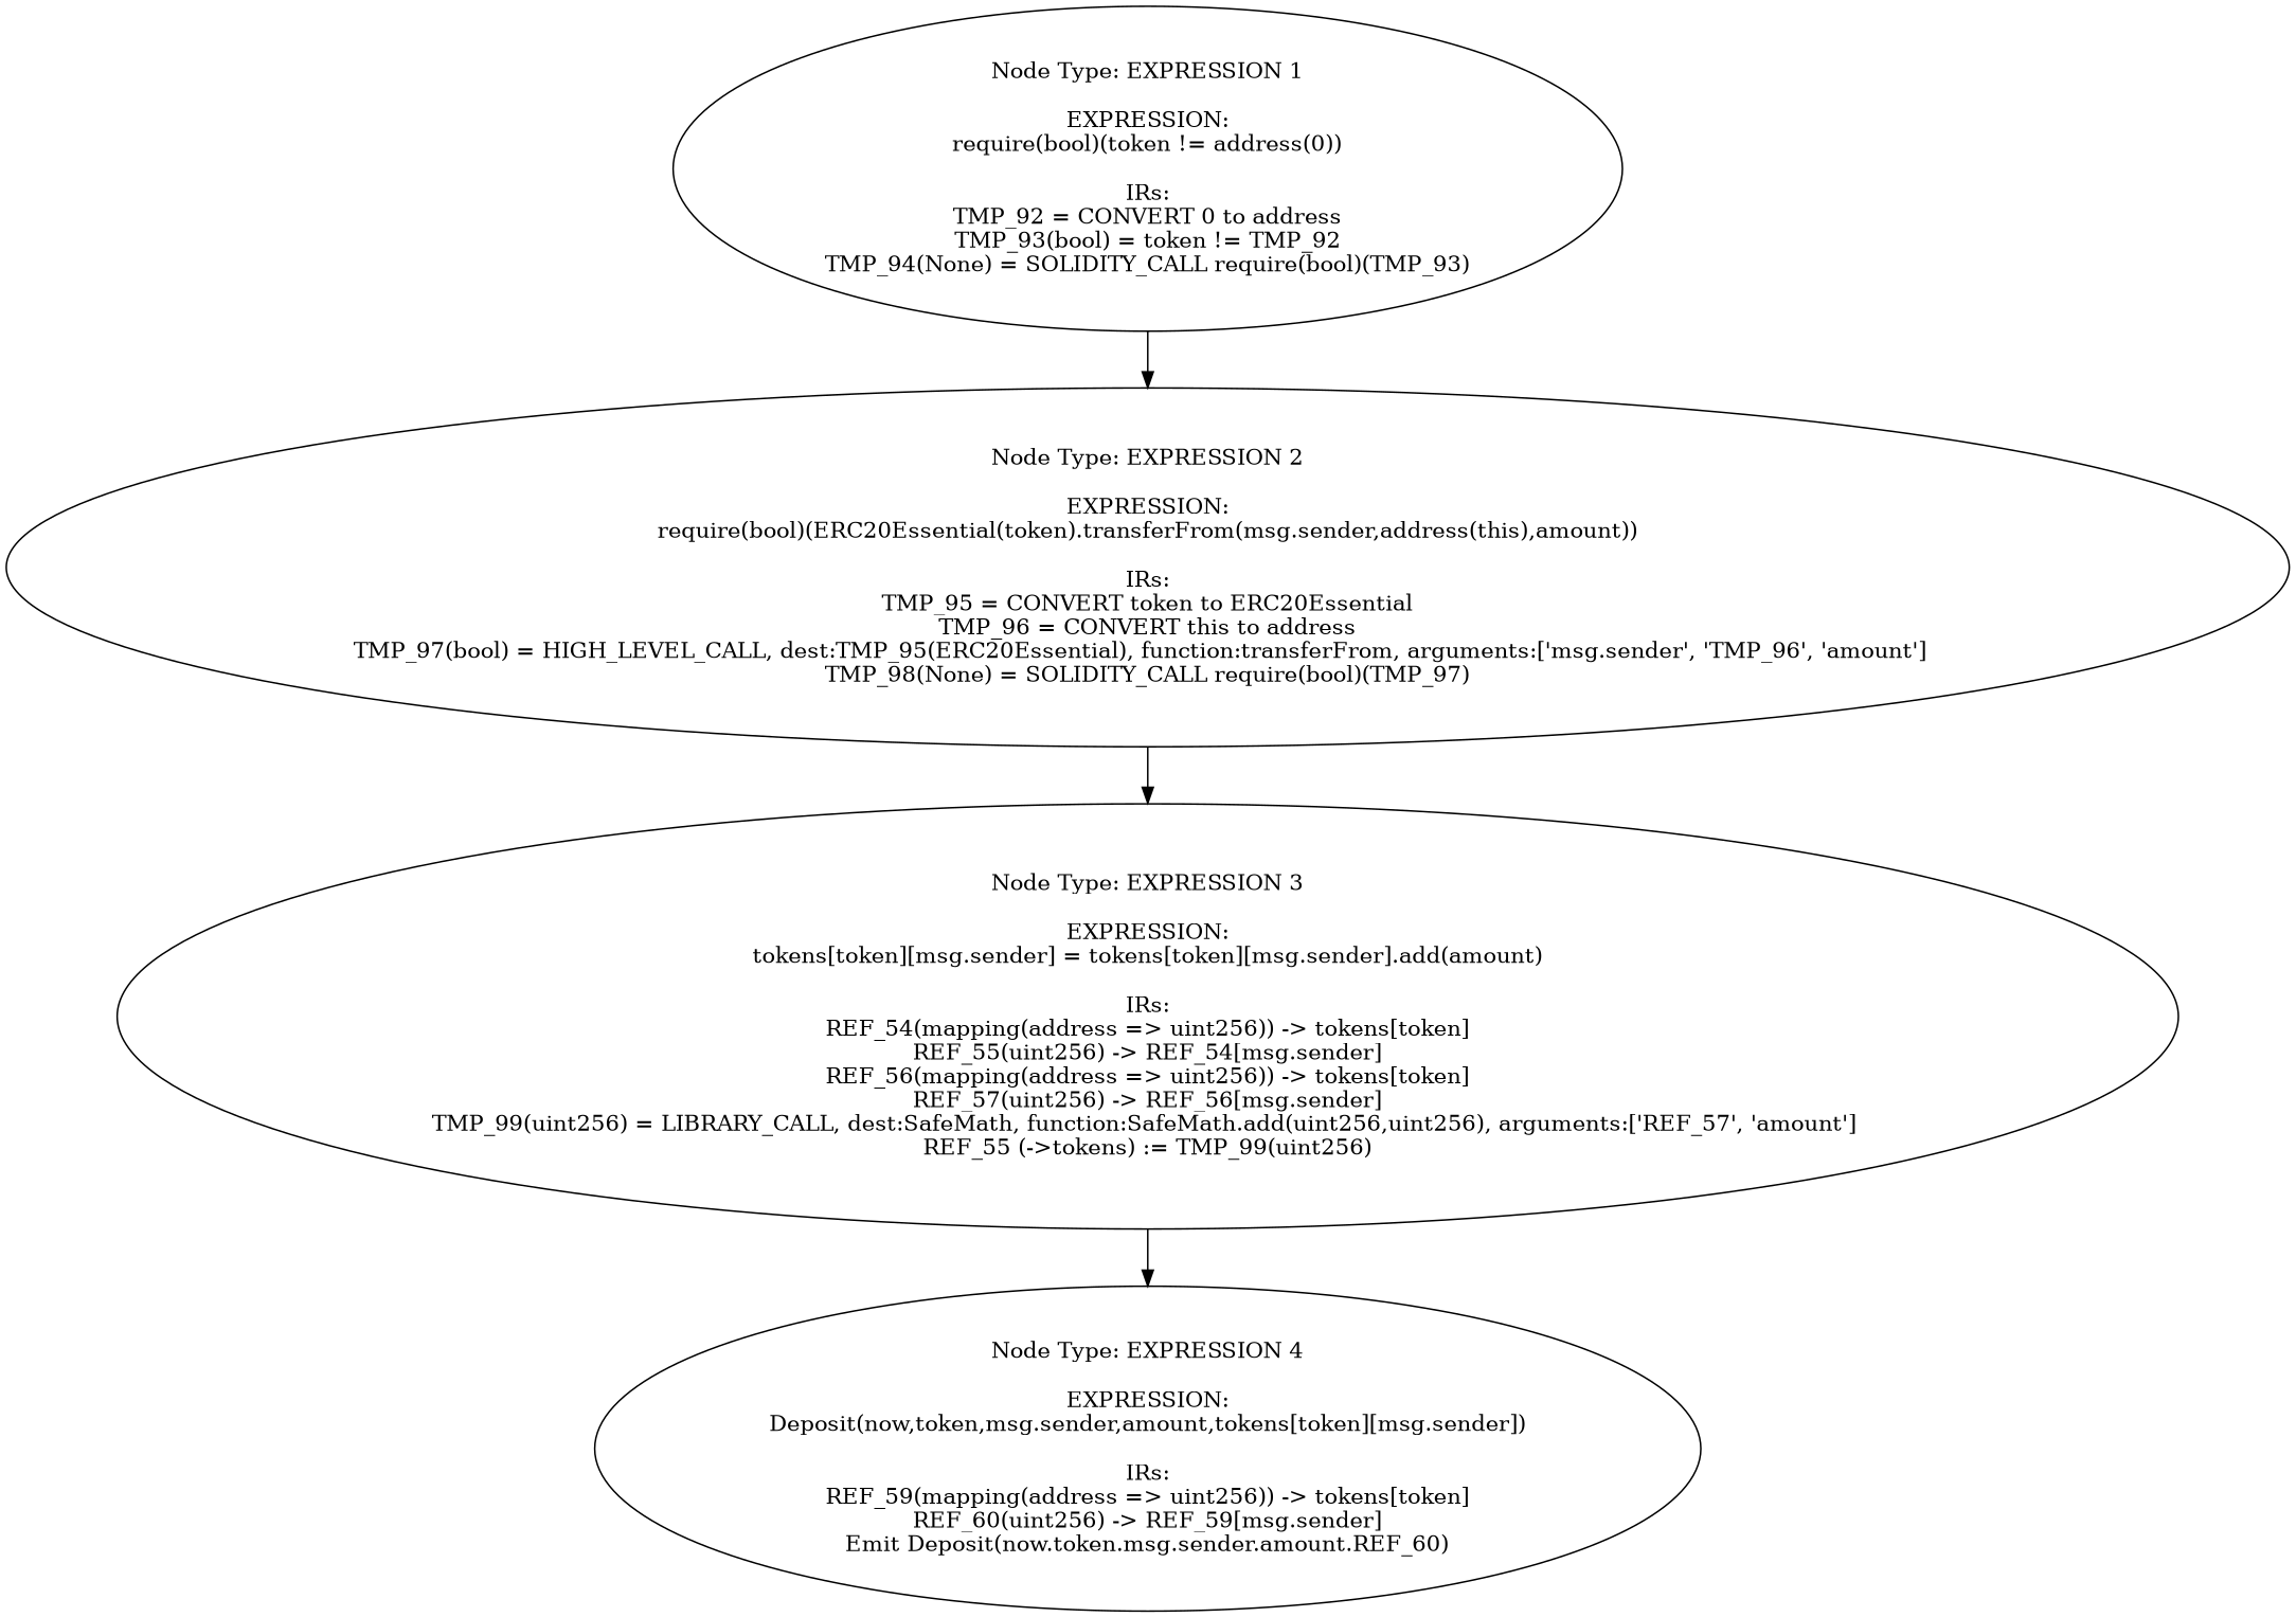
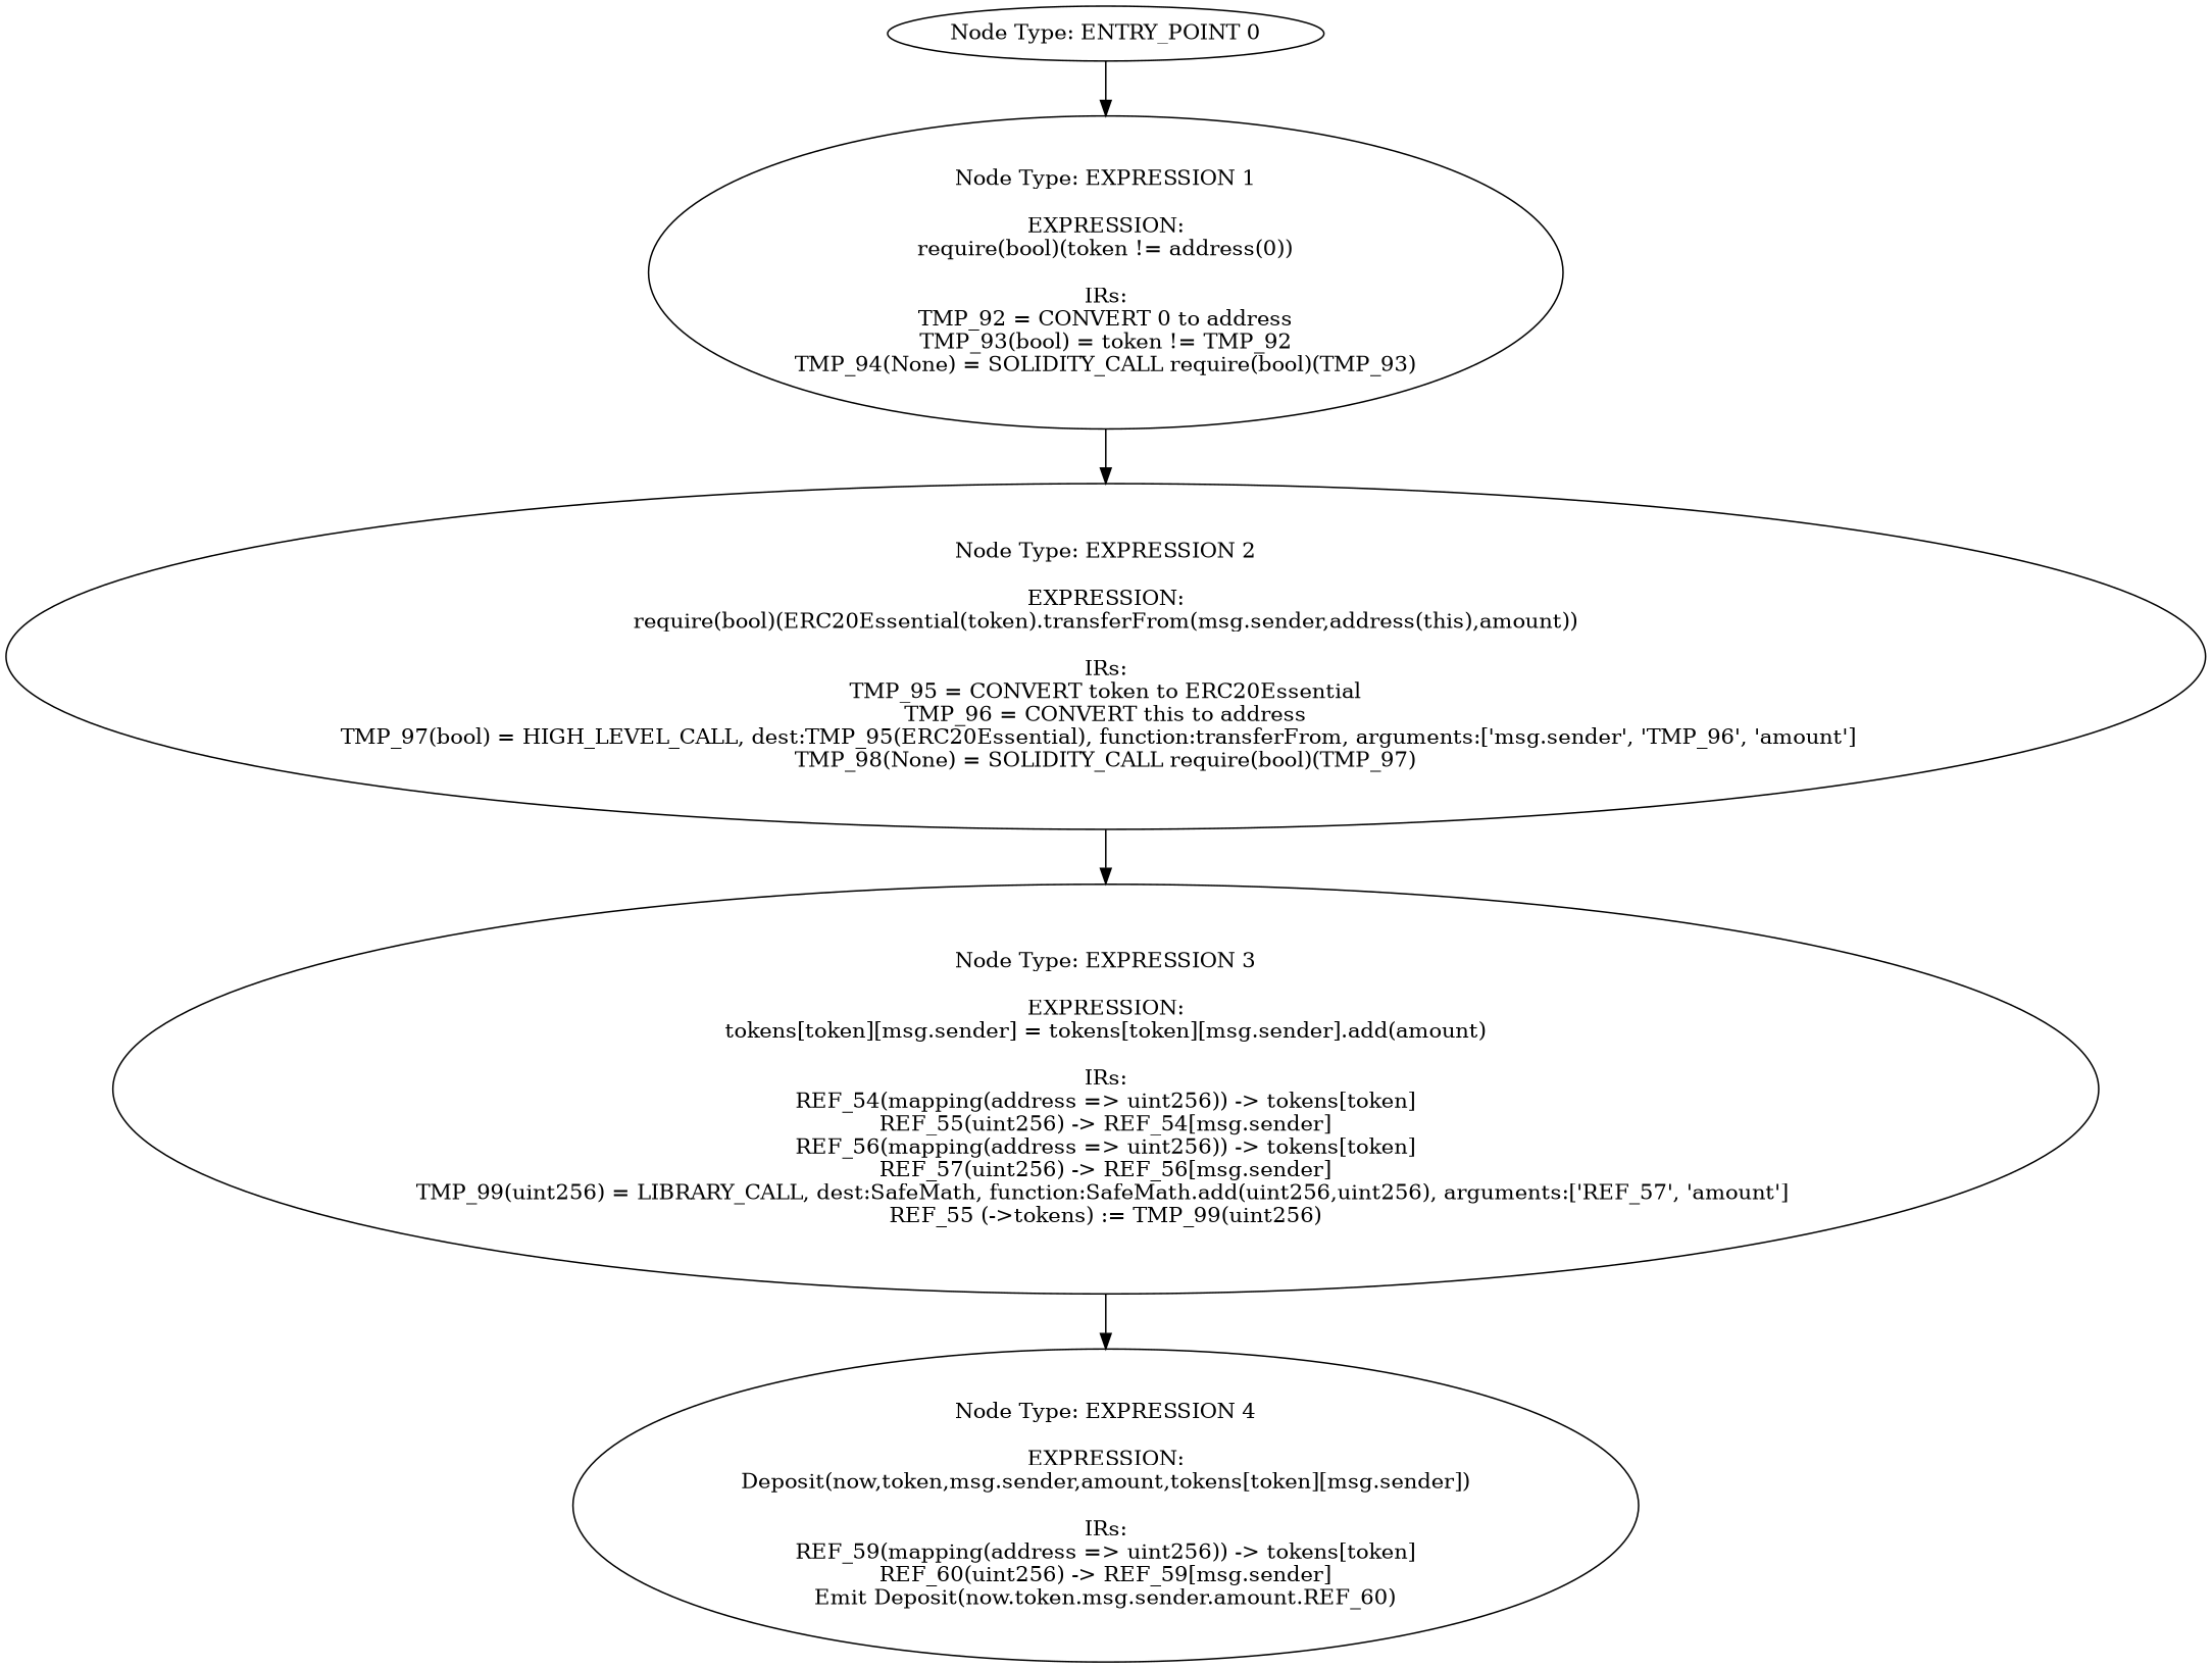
  digraph {
+   n1 [label="Node Type: ENTRY_POINT 0\n"]
    n2 [label="Node Type: EXPRESSION 1\n\nEXPRESSION:\nrequire(bool)(token != address(0))\n\nIRs:\nTMP_92 = CONVERT 0 to address\nTMP_93(bool) = token != TMP_92\nTMP_94(None) = SOLIDITY_CALL require(bool)(TMP_93)"]
    n3 [label="Node Type: EXPRESSION 2\n\nEXPRESSION:\nrequire(bool)(ERC20Essential(token).transferFrom(msg.sender,address(this),amount))\n\nIRs:\nTMP_95 = CONVERT token to ERC20Essential\nTMP_96 = CONVERT this to address\nTMP_97(bool) = HIGH_LEVEL_CALL, dest:TMP_95(ERC20Essential), function:transferFrom, arguments:['msg.sender', 'TMP_96', 'amount']  \nTMP_98(None) = SOLIDITY_CALL require(bool)(TMP_97)"]
    n4 [label="Node Type: EXPRESSION 3\n\nEXPRESSION:\ntokens[token][msg.sender] = tokens[token][msg.sender].add(amount)\n\nIRs:\nREF_54(mapping(address => uint256)) -> tokens[token]\nREF_55(uint256) -> REF_54[msg.sender]\nREF_56(mapping(address => uint256)) -> tokens[token]\nREF_57(uint256) -> REF_56[msg.sender]\nTMP_99(uint256) = LIBRARY_CALL, dest:SafeMath, function:SafeMath.add(uint256,uint256), arguments:['REF_57', 'amount'] \nREF_55 (->tokens) := TMP_99(uint256)"]
    n5 [label="Node Type: EXPRESSION 4\n\nEXPRESSION:\nDeposit(now,token,msg.sender,amount,tokens[token][msg.sender])\n\nIRs:\nREF_59(mapping(address => uint256)) -> tokens[token]\nREF_60(uint256) -> REF_59[msg.sender]\nEmit Deposit(now.token.msg.sender.amount.REF_60)"]
+   n1 -> n2
    n2 -> n3
    n3 -> n4
    n4 -> n5
  }
